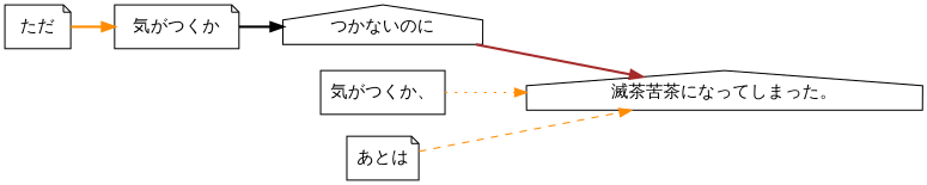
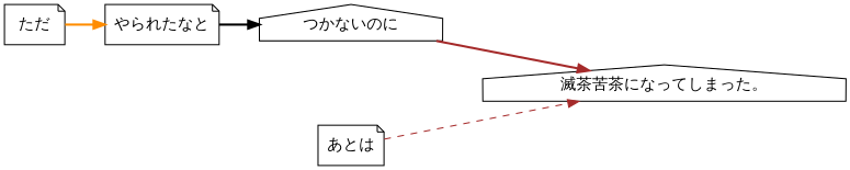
  digraph {
    rankdir=LR
    node [shape=note]
    edge [color=darkorange style=bold]
    n1 [label="ただ"]
-   n2 [label="気がつくか"]
+   n2 [label="やられたなと"]
    n3 [label="つかないのに" shape=house]
-   n4 [label="気がつくか、" shape=box]
    n5 [label="滅茶苦茶になってしまった。" shape=house]
    n6 [label="あとは"]
    n1 -> n2
    n2 -> n3 [color=black]
    n3 -> n5 [color=brown]
-   n4 -> n5 [style=dotted]
-   n6 -> n5 [style=dashed]
+   n6 -> n5 [color=brown style=dashed]
  }
